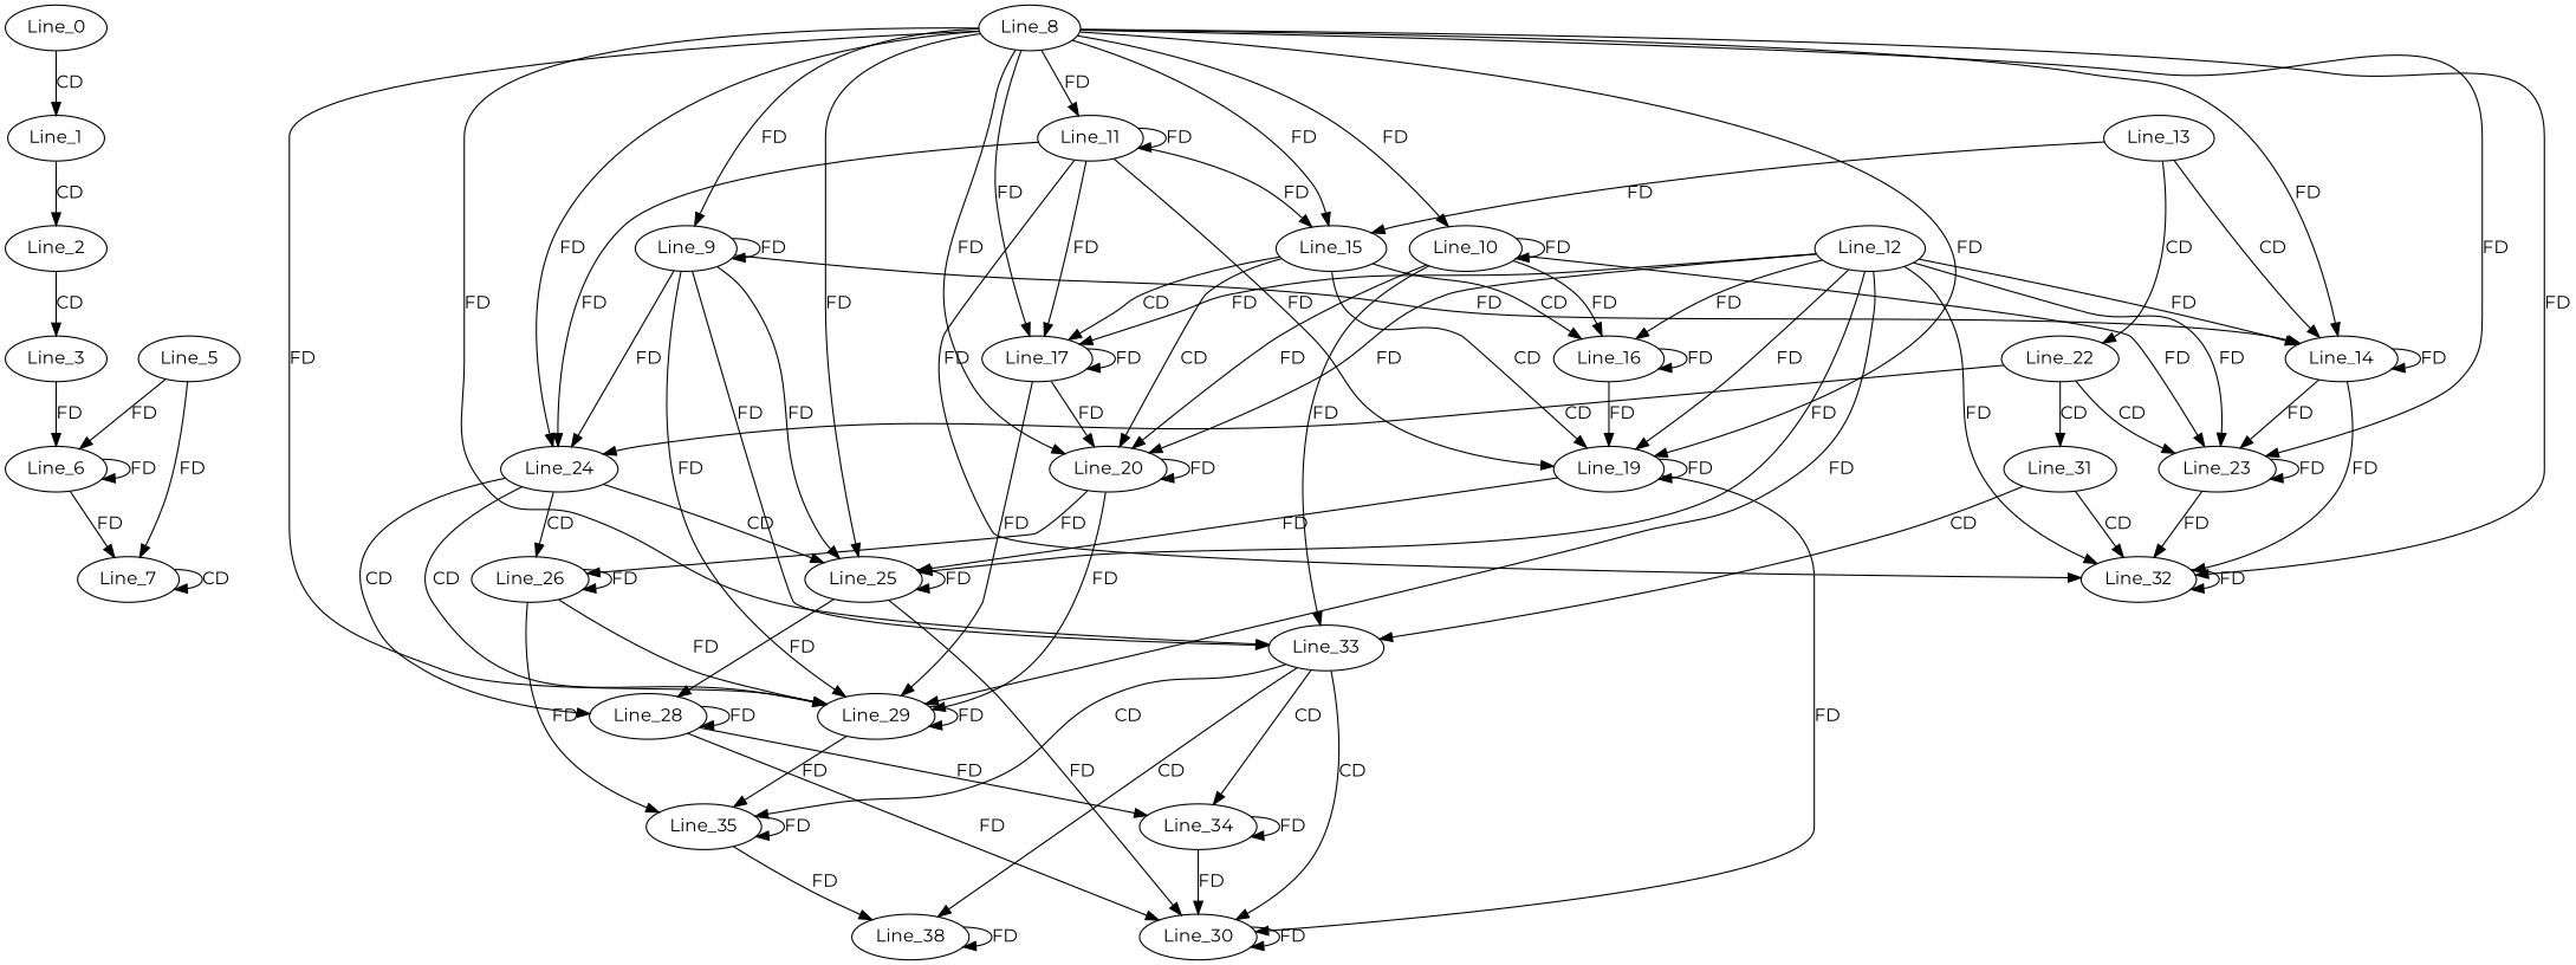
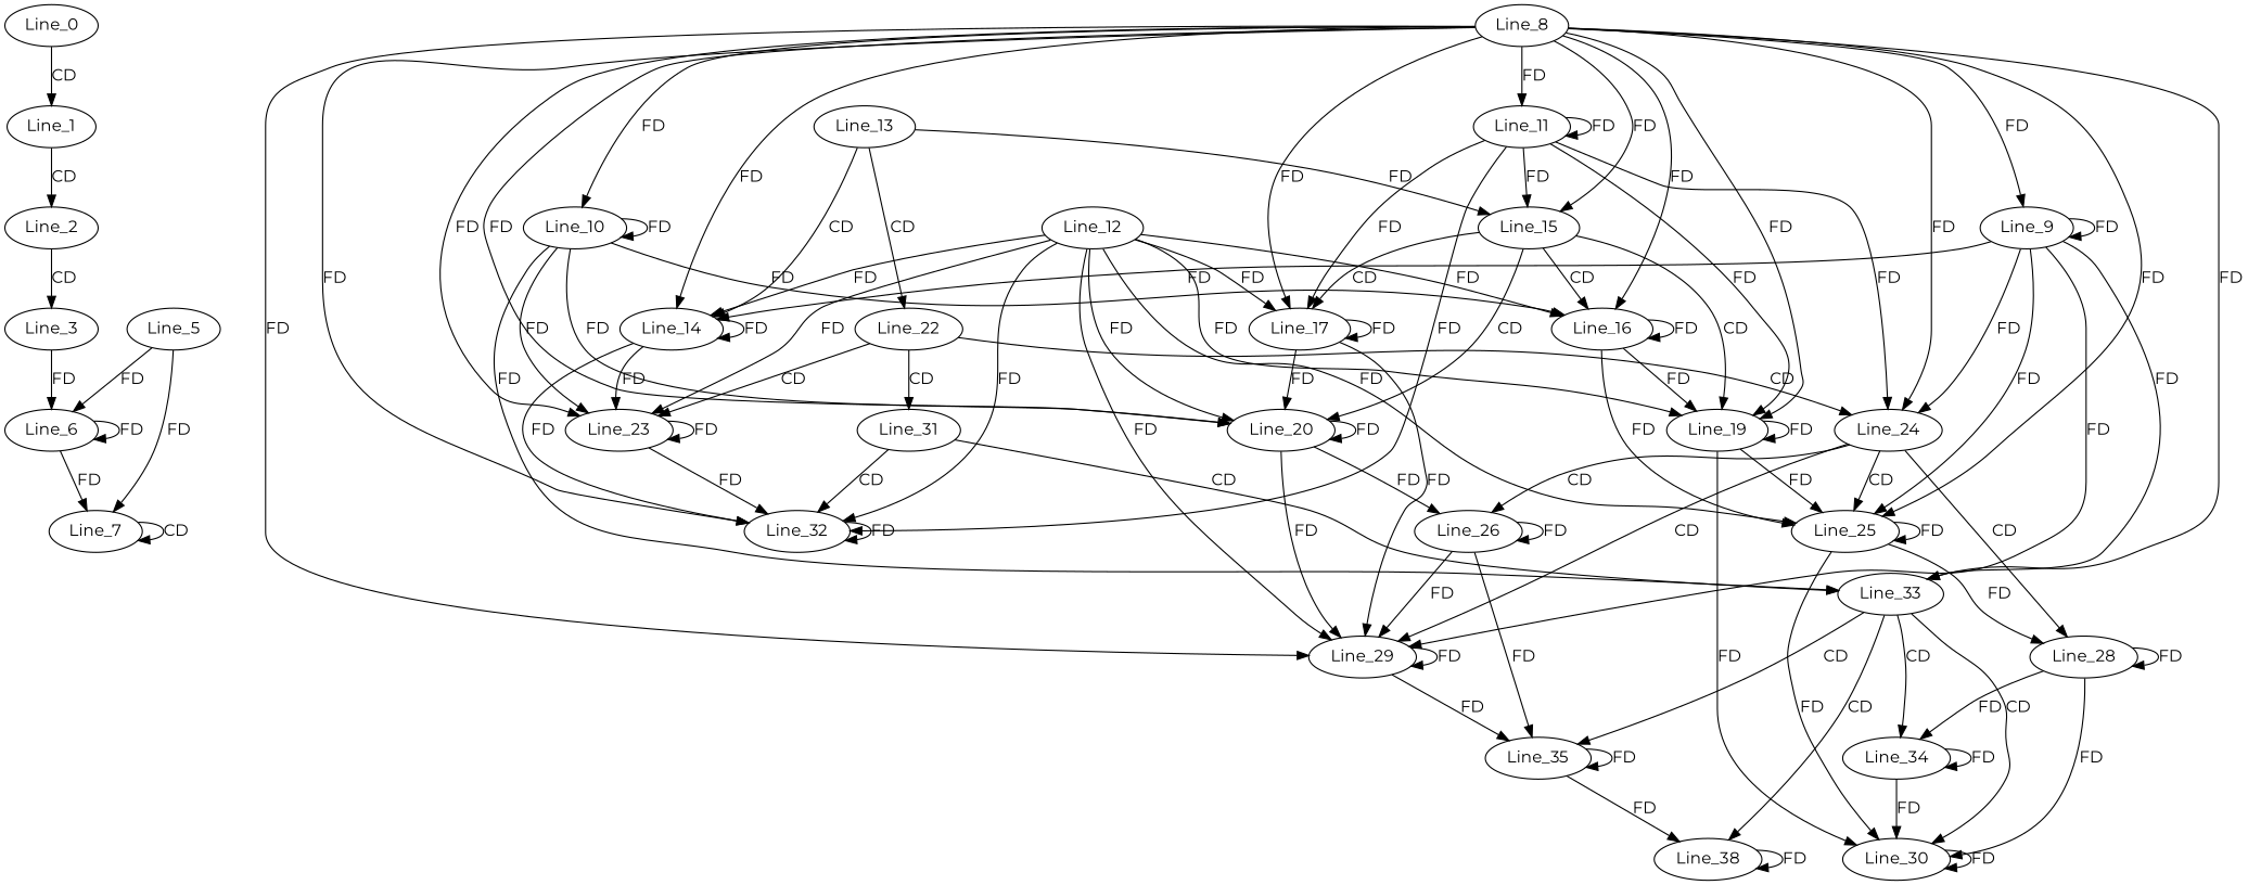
  digraph {
    fontname=Montserrat
    node [fontname=Montserrat]
    edge [fontname=Montserrat]
    Line_0
    Line_1
    Line_2
    Line_3
    Line_6
    Line_7
    Line_5
    Line_8
    Line_9
    Line_10
    Line_11
    Line_14
    Line_15
    Line_16
    Line_17
    Line_19
    Line_20
    Line_23
    Line_24
    Line_25
    Line_29
    Line_32
    Line_33
    n24 [label=Line_30]
    Line_26
    Line_28
    Line_35
    Line_34
    Line_38
    Line_13
    Line_22
    Line_31
    Line_12
    Line_0 -> Line_1 [label=CD]
    Line_1 -> Line_2 [label=CD]
    Line_2 -> Line_3 [label=CD]
    Line_3 -> Line_6 [label=FD]
    Line_6 -> Line_6 [label=FD]
    Line_6 -> Line_7 [label=FD]
    Line_7 -> Line_7 [label=CD]
    Line_5 -> Line_6 [label=FD]
    Line_5 -> Line_7 [label=FD]
    Line_8 -> Line_9 [label=FD]
    Line_8 -> Line_10 [label=FD]
    Line_8 -> Line_11 [label=FD]
    Line_8 -> Line_14 [label=FD]
    Line_8 -> Line_15 [label=FD]
+   Line_8 -> Line_16 [label=FD]
    Line_8 -> Line_17 [label=FD]
    Line_8 -> Line_19 [label=FD]
    Line_8 -> Line_20 [label=FD]
    Line_8 -> Line_23 [label=FD]
    Line_8 -> Line_24 [label=FD]
    Line_8 -> Line_25 [label=FD]
    Line_8 -> Line_29 [label=FD]
    Line_8 -> Line_32 [label=FD]
    Line_8 -> Line_33 [label=FD]
    Line_9 -> Line_9 [label=FD]
    Line_9 -> Line_14 [label=FD]
    Line_9 -> Line_24 [label=FD]
    Line_9 -> Line_25 [label=FD]
    Line_9 -> Line_29 [label=FD]
    Line_9 -> Line_33 [label=FD]
    Line_10 -> Line_10 [label=FD]
    Line_10 -> Line_16 [label=FD]
    Line_10 -> Line_20 [label=FD]
    Line_10 -> Line_23 [label=FD]
    Line_10 -> Line_33 [label=FD]
    Line_11 -> Line_11 [label=FD]
    Line_11 -> Line_15 [label=FD]
    Line_11 -> Line_17 [label=FD]
    Line_11 -> Line_19 [label=FD]
    Line_11 -> Line_24 [label=FD]
    Line_11 -> Line_32 [label=FD]
    Line_14 -> Line_14 [label=FD]
    Line_14 -> Line_23 [label=FD]
    Line_14 -> Line_32 [label=FD]
    Line_15 -> Line_16 [label=CD]
    Line_15 -> Line_17 [label=CD]
    Line_15 -> Line_19 [label=CD]
    Line_15 -> Line_20 [label=CD]
    Line_16 -> Line_16 [label=FD]
    Line_16 -> Line_19 [label=FD]
+   Line_16 -> Line_25 [label=FD]
    Line_17 -> Line_17 [label=FD]
    Line_17 -> Line_20 [label=FD]
    Line_17 -> Line_29 [label=FD]
    Line_19 -> Line_19 [label=FD]
    Line_19 -> Line_25 [label=FD]
    Line_19 -> n24 [label=FD]
    Line_20 -> Line_20 [label=FD]
    Line_20 -> Line_29 [label=FD]
    Line_20 -> Line_26 [label=FD]
    Line_23 -> Line_23 [label=FD]
    Line_23 -> Line_32 [label=FD]
    Line_24 -> Line_25 [label=CD]
    Line_24 -> Line_29 [label=CD]
    Line_24 -> Line_26 [label=CD]
    Line_24 -> Line_28 [label=CD]
    Line_25 -> Line_25 [label=FD]
    Line_25 -> n24 [label=FD]
    Line_25 -> Line_28 [label=FD]
    Line_29 -> Line_29 [label=FD]
    Line_29 -> Line_35 [label=FD]
    Line_32 -> Line_32 [label=FD]
    Line_33 -> n24 [label=CD]
    Line_33 -> Line_35 [label=CD]
    Line_33 -> Line_34 [label=CD]
    Line_33 -> Line_38 [label=CD]
    n24 -> n24 [label=FD]
    Line_26 -> Line_29 [label=FD]
    Line_26 -> Line_26 [label=FD]
    Line_26 -> Line_35 [label=FD]
    Line_28 -> n24 [label=FD]
    Line_28 -> Line_28 [label=FD]
    Line_28 -> Line_34 [label=FD]
    Line_35 -> Line_35 [label=FD]
    Line_35 -> Line_38 [label=FD]
    Line_34 -> n24 [label=FD]
    Line_34 -> Line_34 [label=FD]
    Line_38 -> Line_38 [label=FD]
    Line_13 -> Line_14 [label=CD]
    Line_13 -> Line_15 [label=FD]
    Line_13 -> Line_22 [label=CD]
    Line_22 -> Line_23 [label=CD]
    Line_22 -> Line_24 [label=CD]
    Line_22 -> Line_31 [label=CD]
    Line_31 -> Line_32 [label=CD]
    Line_31 -> Line_33 [label=CD]
    Line_12 -> Line_14 [label=FD]
    Line_12 -> Line_16 [label=FD]
    Line_12 -> Line_17 [label=FD]
    Line_12 -> Line_19 [label=FD]
    Line_12 -> Line_20 [label=FD]
    Line_12 -> Line_23 [label=FD]
    Line_12 -> Line_25 [label=FD]
    Line_12 -> Line_29 [label=FD]
    Line_12 -> Line_32 [label=FD]
  }
